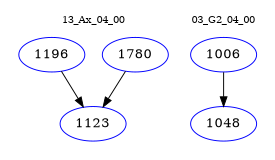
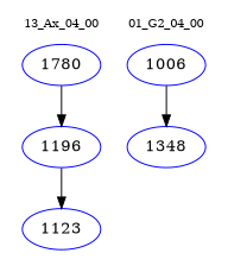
  digraph {
    fontname="DejaVu Serif"
    node [color=blue fontname="DejaVu Serif"]
    edge [color=black fontname="DejaVu Serif"]
    n1 [label=1780]
    n2 [label=1196]
    n3 [label=1123]
    n4 [label=1006]
-   n5 [label=1048]
+   n5 [label=1348]
    subgraph cluster_1 {
      color=white
      fontsize=10
      label="13_Ax_04_00"
      n1
      n2
      n3
    }
    subgraph cluster_2 {
      color=white
      fontsize=10
-     label="03_G2_04_00"
+     label="01_G2_04_00"
      n4
      n5
    }
-   n1 -> n3
+   n1 -> n2
    n2 -> n3
    n4 -> n5
  }
